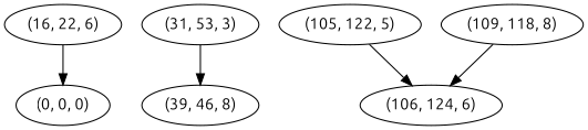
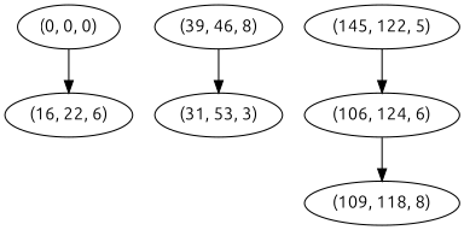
  digraph {
    fontname=Ubuntu
    node [fontname=Ubuntu]
    edge [fontname=Ubuntu]
    "(0, 0, 0)"
    "(16, 22, 6)"
    "(31, 53, 3)"
    "(39, 46, 8)"
    n5 [label="(106, 124, 6)"]
-   "(105, 122, 5)"
+   "(105, 122, 5)" [label="(145, 122, 5)"]
    "(109, 118, 8)"
-   "(16, 22, 6)" -> "(0, 0, 0)"
-   "(31, 53, 3)" -> "(39, 46, 8)"
-   "(109, 118, 8)" -> n5
+   "(0, 0, 0)" -> "(16, 22, 6)"
+   "(39, 46, 8)" -> "(31, 53, 3)"
+   n5 -> "(109, 118, 8)"
    "(105, 122, 5)" -> n5
  }
